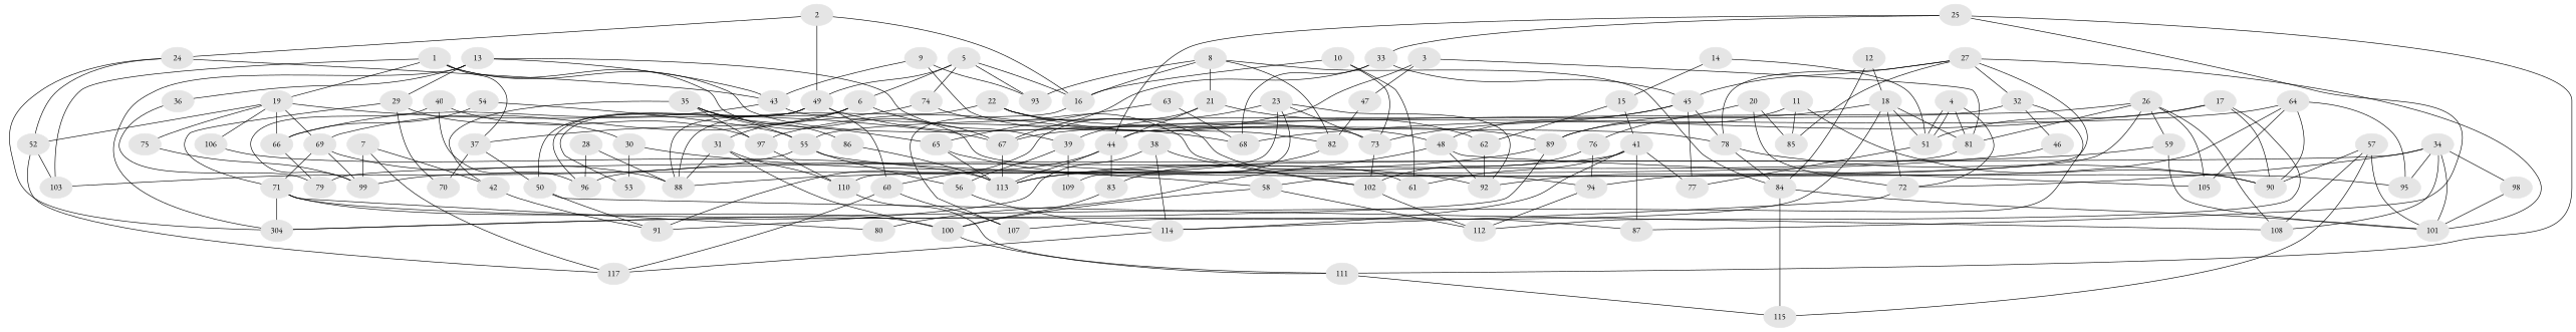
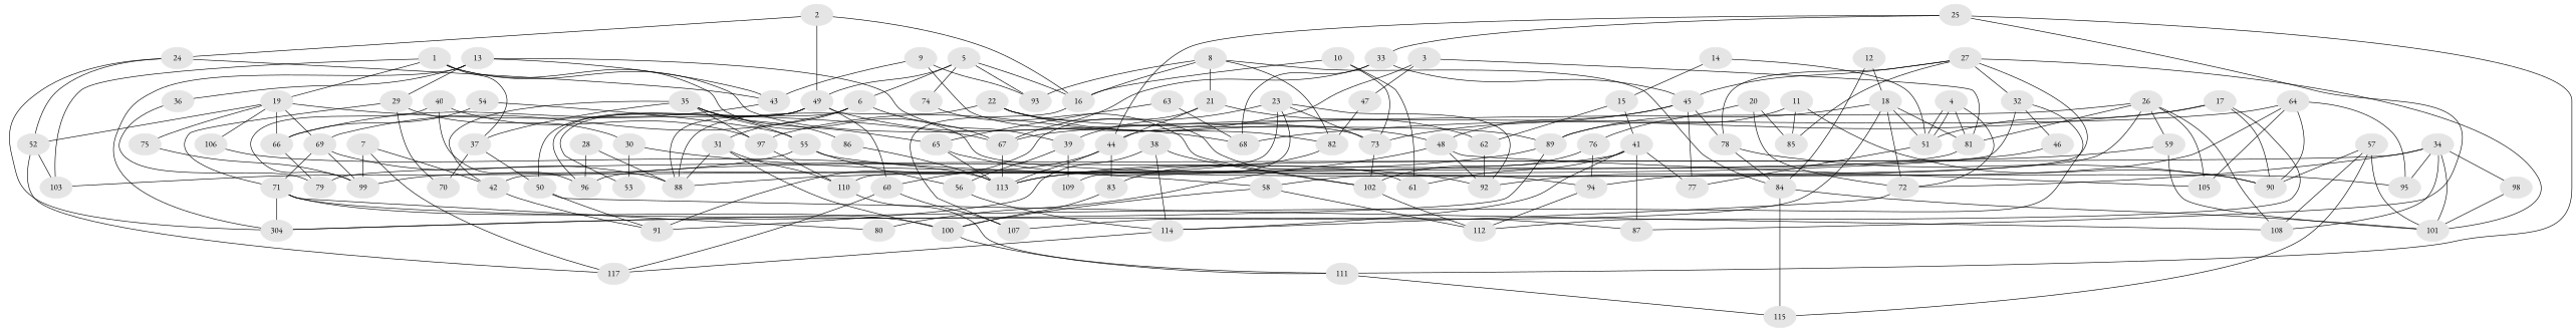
  graph {
    fontname="EB Garamond"
    node [color=gray90 fontname="EB Garamond" style=filled]
    edge [fontname="EB Garamond"]
    1
    19
    37
    73
    94
    103
    67
    69
    52
    66
    75
    106
    70
    50
    102
    112
    2
    16
    24
    49
    107
    43
    n23 [label=304]
    68
    96
    53
    60
    3
    47
    81
    97
    82
    110
    4
    51
    72
    77
    114
    5
    6
    74
    93
    31
    88
    100
    113
    99
    71
    7
    42
    117
    91
    8
    21
    84
    62
    44
    83
    101
    115
    9
    78
    10
    61
    11
    85
    89
    90
    12
    18
    13
    29
    36
    39
    30
    79
    109
    56
    14
    15
    41
    87
    92
    17
    20
    76
    22
    48
    105
    80
    23
    111
    25
    33
    45
    26
    59
    108
    27
    32
    58
    46
    28
    34
    95
    98
    35
    55
    65
    86
    38
    40
    54
    57
    63
    64
    1 -- 19
    1 -- 37
    1 -- 73
    1 -- 94
    1 -- 103
    19 -- 67
    19 -- 69
    19 -- 52
    19 -- 66
    19 -- 75
    19 -- 106
    37 -- 70
    37 -- 50
    73 -- 102
    94 -- 112
    67 -- 113
    69 -- 88
    69 -- 99
    69 -- 71
    52 -- 103
    52 -- 117
    66 -- 79
    75 -- 99
    106 -- 113
    50 -- 91
    50 -- 108
    102 -- 112
    2 -- 16
    2 -- 24
    2 -- 49
    16 -- 107
    24 -- 52
    24 -- 43
    24 -- n23
    49 -- 50
    49 -- 68
    49 -- 96
    49 -- 53
    49 -- 60
    43 -- 66
-   43 -- 78
    60 -- 107
    60 -- 117
    3 -- 47
    3 -- 81
    3 -- 97
    47 -- 82
    81 -- 96
    97 -- 110
    82 -- 83
    110 -- 111
    4 -- 81
    4 -- 51
    4 -- 51
    4 -- 72
    51 -- 77
    72 -- 114
    114 -- 117
    5 -- 16
    5 -- 49
    5 -- 6
    5 -- 74
    5 -- 93
    6 -- 67
    6 -- 69
    6 -- 31
    6 -- 88
    74 -- 102
    31 -- 110
    31 -- 88
    31 -- 100
    100 -- 111
    71 -- n23
    71 -- 100
    71 -- 87
    71 -- 80
    7 -- 99
    7 -- 42
    7 -- 117
    42 -- 91
    8 -- 16
    8 -- 82
    8 -- 93
    8 -- 21
    8 -- 84
    21 -- 91
    21 -- 62
    21 -- 44
    84 -- 101
    84 -- 115
    62 -- 92
    44 -- 60
    44 -- 113
    44 -- 83
    83 -- 100
    9 -- 43
    9 -- 82
    9 -- 93
    78 -- 84
    78 -- 90
    10 -- 73
    10 -- 16
    10 -- 61
    11 -- 85
    11 -- 89
    11 -- 90
    89 -- n23
    89 -- 113
    12 -- 84
    12 -- 18
    18 -- 107
    18 -- 81
    18 -- 51
    18 -- 72
    18 -- 89
    13 -- 43
    13 -- n23
    13 -- 29
    13 -- 36
    13 -- 39
    29 -- 70
    29 -- 71
    29 -- 30
    36 -- 79
    39 -- 109
    39 -- 56
    30 -- 53
    30 -- 58
    56 -- 114
    14 -- 51
    14 -- 15
    15 -- 62
    15 -- 41
    41 -- 77
    41 -- 114
    41 -- 99
    41 -- 61
    41 -- 87
    17 -- 112
    17 -- 68
    17 -- 51
    17 -- 90
    20 -- 72
    20 -- 85
    20 -- 76
    76 -- 94
    76 -- 102
    22 -- 88
    22 -- 61
    22 -- 89
    22 -- 48
    48 -- 92
    48 -- 105
    48 -- 80
    23 -- 73
    23 -- 110
    23 -- 39
    23 -- 109
    23 -- 92
    111 -- 115
    25 -- 44
    25 -- 87
    25 -- 111
    25 -- 33
    33 -- 67
    33 -- 68
    33 -- 45
    45 -- 73
    45 -- 77
    45 -- 78
    45 -- 48
    26 -- 94
    26 -- 81
    26 -- 44
    26 -- 105
    26 -- 59
    26 -- 108
    59 -- 113
    59 -- 101
    27 -- 101
    27 -- 78
    27 -- 85
    27 -- 45
    27 -- 32
    27 -- 58
    32 -- n23
-   32 -- 55
+   32 -- 42
    32 -- 46
    58 -- 112
    58 -- 100
    46 -- 88
    28 -- 96
    28 -- 88
    34 -- 72
    34 -- 101
    34 -- 79
    34 -- 108
    34 -- 95
    34 -- 98
    98 -- 101
-   74 -- 37
+   35 -- 37
    35 -- 97
    35 -- 42
    35 -- 55
    35 -- 65
    35 -- 86
    55 -- 103
    55 -- 56
    55 -- 95
    65 -- 113
    65 -- 92
    86 -- 113
    38 -- 102
    38 -- 114
    38 -- 91
    40 -- 96
    40 -- 97
    40 -- 99
    54 -- 66
    54 -- 55
    57 -- 101
    57 -- 115
    57 -- 90
    57 -- 108
    63 -- 68
    63 -- 65
    64 -- 67
    64 -- 90
    64 -- 92
    64 -- 105
    64 -- 95
  }
